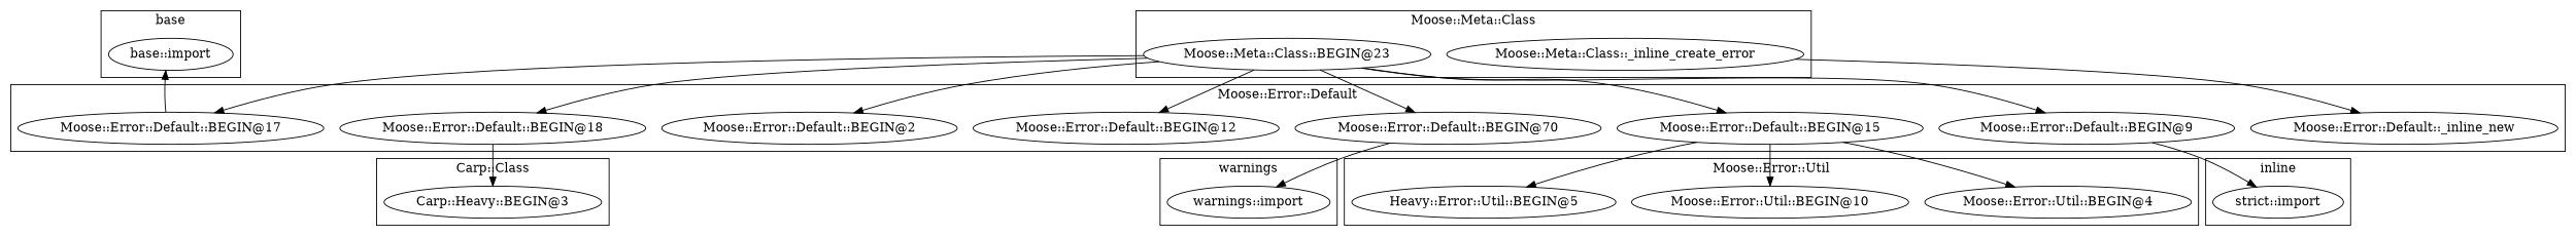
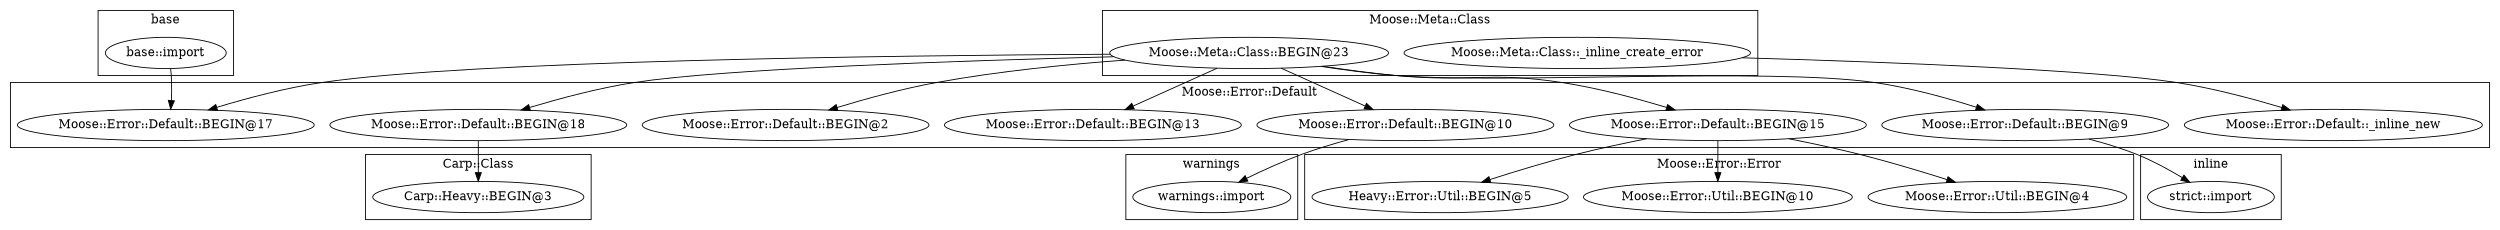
  digraph {
    "base::import"
    "Moose::Meta::Class::_inline_create_error"
    "Moose::Meta::Class::BEGIN@23"
    "Moose::Error::Util::BEGIN@4"
    "Moose::Error::Util::BEGIN@10"
    n6 [label="Heavy::Error::Util::BEGIN@5"]
    n7 [label="Moose::Error::Default::BEGIN@18"]
-   "Moose::Error::Default::BEGIN@10" [label="Moose::Error::Default::BEGIN@70"]
-   "Moose::Error::Default::BEGIN@13" [label="Moose::Error::Default::BEGIN@12"]
+   "Moose::Error::Default::BEGIN@10"
+   "Moose::Error::Default::BEGIN@13"
    "Moose::Error::Default::_inline_new"
    "Moose::Error::Default::BEGIN@15"
    "Moose::Error::Default::BEGIN@9"
    "Moose::Error::Default::BEGIN@2"
    "Moose::Error::Default::BEGIN@17"
    "warnings::import"
    "strict::import"
    "Carp::Heavy::BEGIN@3"
    subgraph cluster_1 {
      label=base
      "base::import"
    }
    subgraph cluster_2 {
      label="Moose::Meta::Class"
      "Moose::Meta::Class::_inline_create_error"
      "Moose::Meta::Class::BEGIN@23"
    }
    subgraph cluster_3 {
-     label="Moose::Error::Util"
+     label="Moose::Error::Error"
      "Moose::Error::Util::BEGIN@4"
      "Moose::Error::Util::BEGIN@10"
      n6
    }
    subgraph cluster_4 {
      label="Moose::Error::Default"
      n7
      "Moose::Error::Default::BEGIN@10"
      "Moose::Error::Default::BEGIN@13"
      "Moose::Error::Default::_inline_new"
      "Moose::Error::Default::BEGIN@15"
      "Moose::Error::Default::BEGIN@9"
      "Moose::Error::Default::BEGIN@2"
      "Moose::Error::Default::BEGIN@17"
    }
    subgraph cluster_5 {
      label=warnings
      "warnings::import"
    }
    subgraph cluster_6 {
      label=inline
      "strict::import"
    }
    subgraph cluster_7 {
      label="Carp::Class"
      "Carp::Heavy::BEGIN@3"
    }
    "Moose::Meta::Class::_inline_create_error" -> "Moose::Error::Default::_inline_new"
    "Moose::Meta::Class::BEGIN@23" -> n7
    "Moose::Meta::Class::BEGIN@23" -> "Moose::Error::Default::BEGIN@10"
    "Moose::Meta::Class::BEGIN@23" -> "Moose::Error::Default::BEGIN@13"
    "Moose::Meta::Class::BEGIN@23" -> "Moose::Error::Default::BEGIN@15"
    "Moose::Meta::Class::BEGIN@23" -> "Moose::Error::Default::BEGIN@9"
    "Moose::Meta::Class::BEGIN@23" -> "Moose::Error::Default::BEGIN@2"
    "Moose::Meta::Class::BEGIN@23" -> "Moose::Error::Default::BEGIN@17"
    n7 -> "Carp::Heavy::BEGIN@3"
    "Moose::Error::Default::BEGIN@10" -> "warnings::import"
    "Moose::Error::Default::BEGIN@15" -> "Moose::Error::Util::BEGIN@4"
    "Moose::Error::Default::BEGIN@15" -> "Moose::Error::Util::BEGIN@10"
    "Moose::Error::Default::BEGIN@15" -> n6
    "Moose::Error::Default::BEGIN@9" -> "strict::import"
-   "Moose::Error::Default::BEGIN@17" -> "base::import"
+   "base::import" -> "Moose::Error::Default::BEGIN@17"
  }
